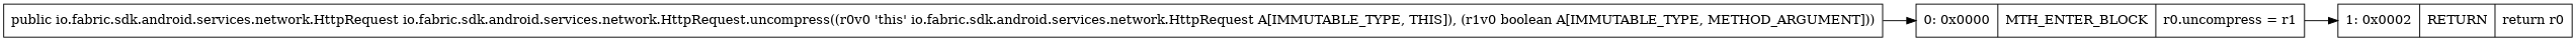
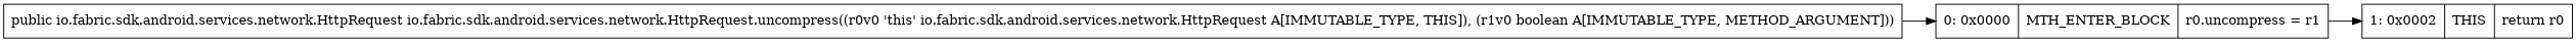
  digraph {
    rankdir=LR
    node [shape=record]
    n1 [label="{0\:\ 0x0000|MTH_ENTER_BLOCK\l|r0.uncompress = r1\l}"]
-   n2 [label="{1\:\ 0x0002|RETURN\l|return r0\l}"]
+   n2 [label="{1\:\ 0x0002|THIS\l|return r0\l}"]
    n3 [label="{public io.fabric.sdk.android.services.network.HttpRequest io.fabric.sdk.android.services.network.HttpRequest.uncompress((r0v0 'this' io.fabric.sdk.android.services.network.HttpRequest A[IMMUTABLE_TYPE, THIS]), (r1v0 boolean A[IMMUTABLE_TYPE, METHOD_ARGUMENT])) }"]
    n1 -> n2
    n3 -> n1
  }
